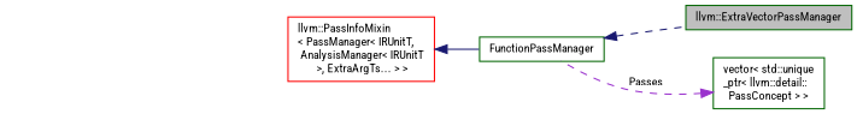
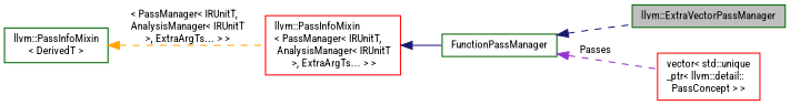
  digraph {
    fontname="Roboto Condensed"
    rankdir=LR
    node [color=darkgreen fontname="Roboto Condensed" fontsize=10 shape=record]
    edge [color=midnightblue dir=back fontname="Roboto Condensed" fontsize=10 labelfontname=Helvetica labelfontsize=10 style=dashed]
    n1 [fillcolor=grey75 fontcolor=black height=0.2 label="llvm::ExtraVectorPassManager" style=filled width=0.4]
    n2 [height=0.2 label=FunctionPassManager width=0.4]
    n3 [color=red height=0.2 label="llvm::PassInfoMixin\l\< PassManager\< IRUnitT,\l AnalysisManager\< IRUnitT\l \>, ExtraArgTs... \> \>" width=0.4]
-   n5 [height=0.2 label="vector\< std::unique\l_ptr\< llvm::detail::\lPassConcept \> \>" width=0.4]
+   n4 [height=0.2 label="llvm::PassInfoMixin\l\< DerivedT \>" width=0.4]
+   n5 [color=red height=0.2 label="vector\< std::unique\l_ptr\< llvm::detail::\lPassConcept \> \>" width=0.4]
    n2 -> n1
    n3 -> n2 [style=solid]
-   n5 -> n2 [color=darkorchid3 label=" Passes"]
+   n4 -> n3 [color=orange label=" \< PassManager\< IRUnitT,\l AnalysisManager\< IRUnitT\l \>, ExtraArgTs... \> \>"]
+   n2 -> n5 [color=darkorchid3 label=" Passes"]
  }
